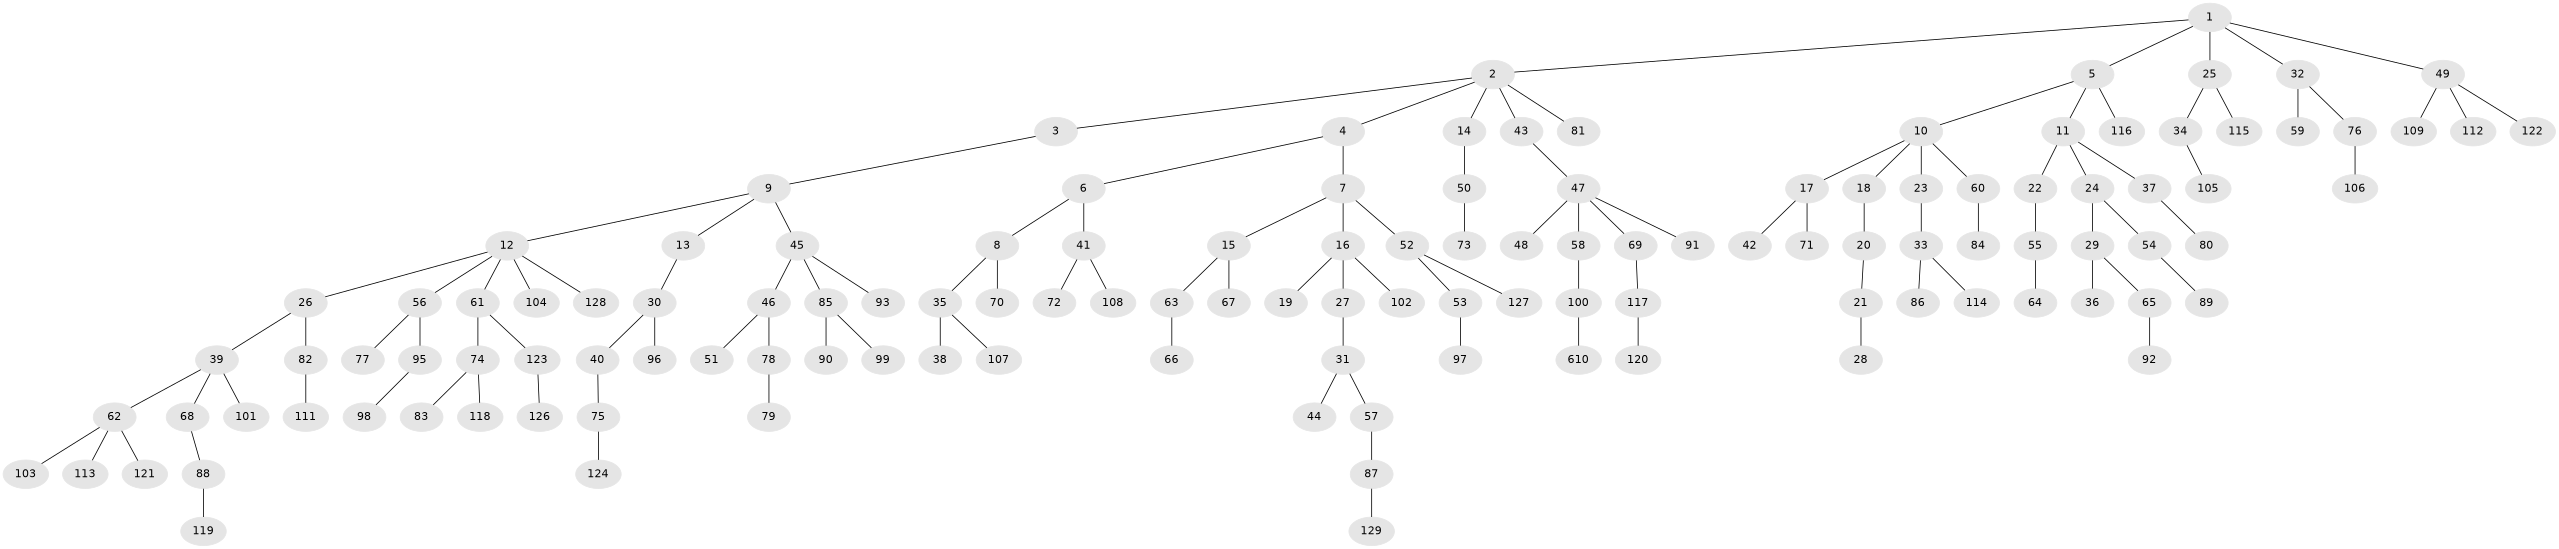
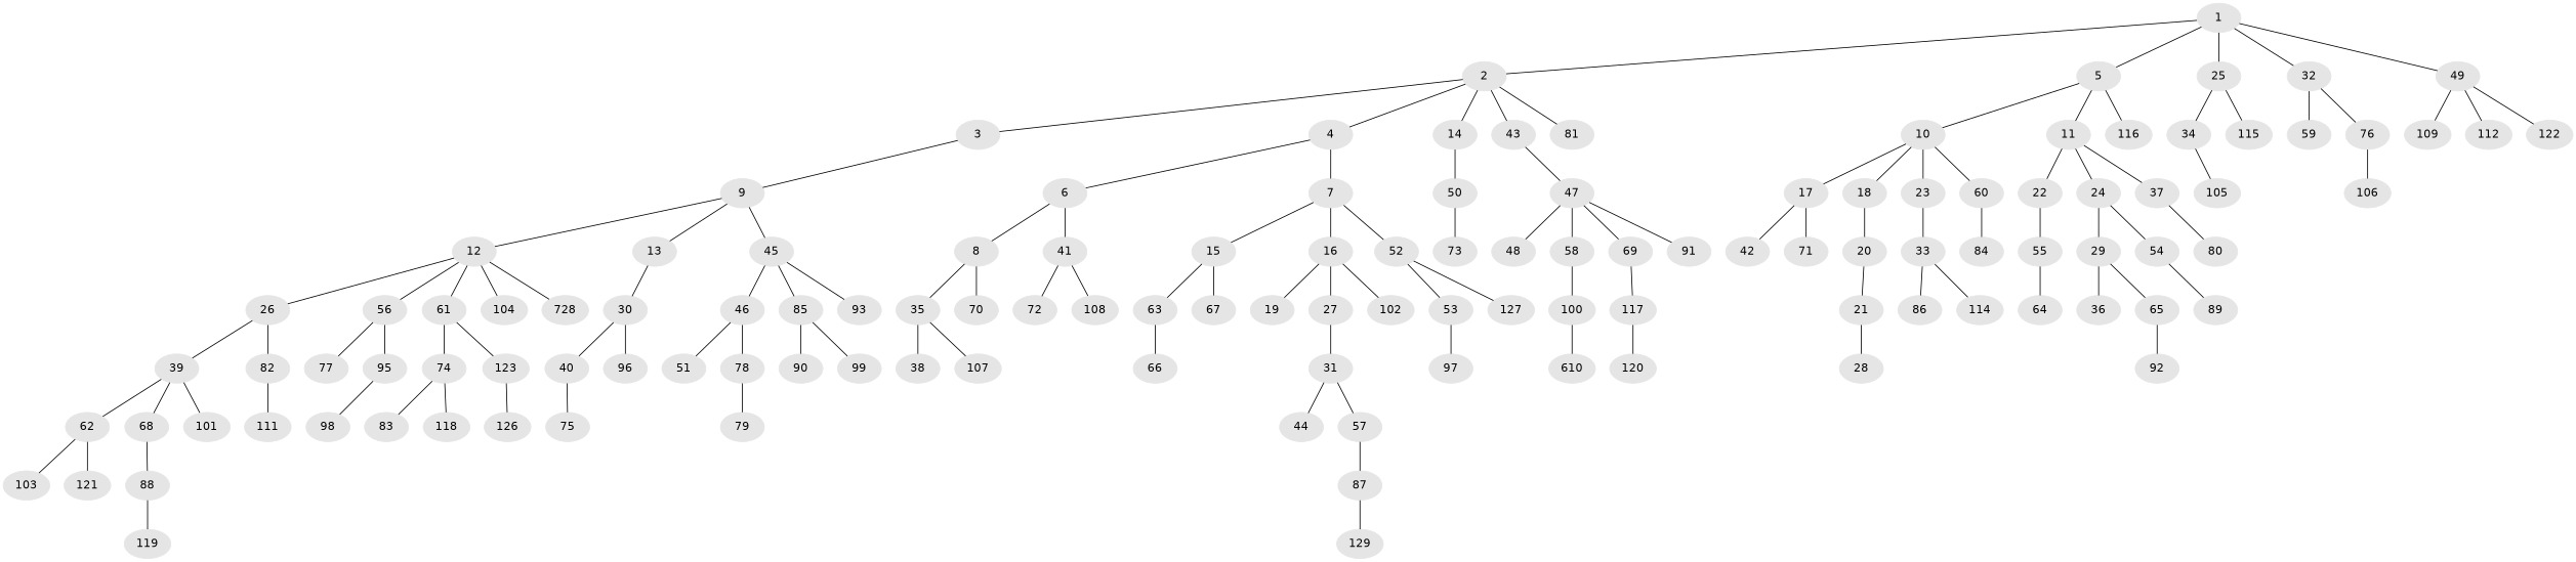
  graph {
    fontname="DejaVu Sans"
    node [color=gray90 fontname="DejaVu Sans" style=filled]
    edge [fontname="DejaVu Sans"]
    1
    2
    5
    25
    32
    49
    3
    4
    14
    43
    81
    10
    11
    116
    34
    115
    59
    76
    109
    112
    122
    9
    6
    7
    50
    47
    12
    13
    45
    8
    41
    15
    16
    52
    17
    18
    23
    60
    22
    24
    37
    35
    70
    72
    108
    63
    67
    19
    27
    102
    53
    127
    38
    107
    26
    56
    61
    104
-   128
+   128 [label=728]
    30
    46
    85
    93
    42
    71
    20
    33
    84
    55
    29
    54
    80
    39
    82
    77
    95
    74
    123
    40
    96
    73
    66
    31
    21
    28
    64
    86
    114
    36
    65
    89
    105
    62
    68
    101
    111
    44
    57
    92
    75
    87
    106
    103
-   113
    121
    88
-   124
    48
    58
    69
    91
    51
    78
    90
    99
    79
    100
    117
    97
    98
    n121 [label=129]
    n122 [label=610]
    83
    118
    126
    119
    120
    1 -- 2
    1 -- 5
    1 -- 25
    1 -- 32
    1 -- 49
    2 -- 3
    2 -- 4
    2 -- 14
    2 -- 43
    2 -- 81
    5 -- 10
    5 -- 11
    5 -- 116
    25 -- 34
    25 -- 115
    32 -- 59
    32 -- 76
    49 -- 109
    49 -- 112
    49 -- 122
    3 -- 9
    4 -- 6
    4 -- 7
    14 -- 50
    43 -- 47
    10 -- 17
    10 -- 18
    10 -- 23
    10 -- 60
    11 -- 22
    11 -- 24
    11 -- 37
    34 -- 105
    76 -- 106
    9 -- 12
    9 -- 13
    9 -- 45
    6 -- 8
    6 -- 41
    7 -- 15
    7 -- 16
    7 -- 52
    50 -- 73
    47 -- 48
    47 -- 58
    47 -- 69
    47 -- 91
    12 -- 26
    12 -- 56
    12 -- 61
    12 -- 104
    12 -- 128
    13 -- 30
    45 -- 46
    45 -- 85
    45 -- 93
    8 -- 35
    8 -- 70
    41 -- 72
    41 -- 108
    15 -- 63
    15 -- 67
    16 -- 19
    16 -- 27
    16 -- 102
    52 -- 53
    52 -- 127
    17 -- 42
    17 -- 71
    18 -- 20
    23 -- 33
    60 -- 84
    22 -- 55
    24 -- 29
    24 -- 54
    37 -- 80
    35 -- 38
    35 -- 107
    63 -- 66
    27 -- 31
    53 -- 97
    26 -- 39
    26 -- 82
    56 -- 77
    56 -- 95
    61 -- 74
    61 -- 123
    30 -- 40
    30 -- 96
    46 -- 51
    46 -- 78
    85 -- 90
    85 -- 99
    20 -- 21
    33 -- 86
    33 -- 114
    55 -- 64
    29 -- 36
    29 -- 65
    54 -- 89
    39 -- 62
    39 -- 68
    39 -- 101
    82 -- 111
    95 -- 98
    74 -- 83
    74 -- 118
    123 -- 126
    40 -- 75
    31 -- 44
    31 -- 57
    21 -- 28
    65 -- 92
    62 -- 103
-   62 -- 113
    62 -- 121
    68 -- 88
    57 -- 87
-   75 -- 124
    87 -- n121
    88 -- 119
    58 -- 100
    69 -- 117
    78 -- 79
    100 -- n122
    117 -- 120
  }
